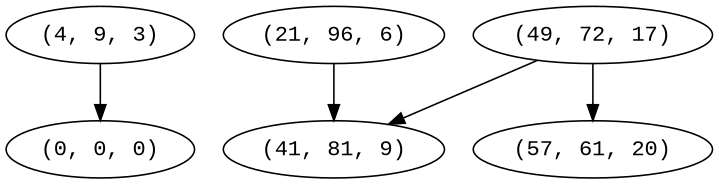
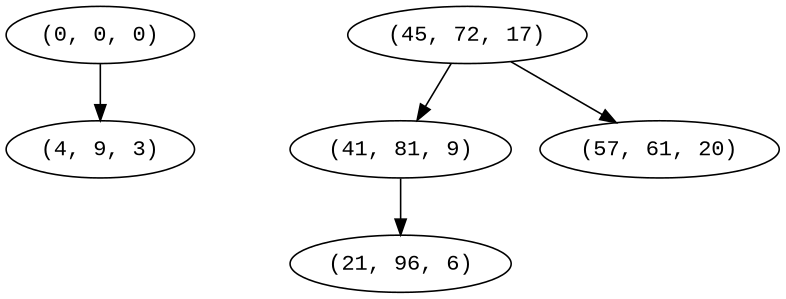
  digraph {
    fontname="Liberation Mono"
    node [fontname="Liberation Mono"]
    edge [fontname="Liberation Mono"]
    "(0, 0, 0)"
    "(4, 9, 3)"
    "(21, 96, 6)"
    "(41, 81, 9)"
-   "(49, 72, 17)"
+   "(49, 72, 17)" [label="(45, 72, 17)"]
    n6 [label="(57, 61, 20)"]
-   "(4, 9, 3)" -> "(0, 0, 0)"
-   "(21, 96, 6)" -> "(41, 81, 9)"
+   "(0, 0, 0)" -> "(4, 9, 3)"
+   "(41, 81, 9)" -> "(21, 96, 6)"
    "(49, 72, 17)" -> "(41, 81, 9)"
    "(49, 72, 17)" -> n6
  }
